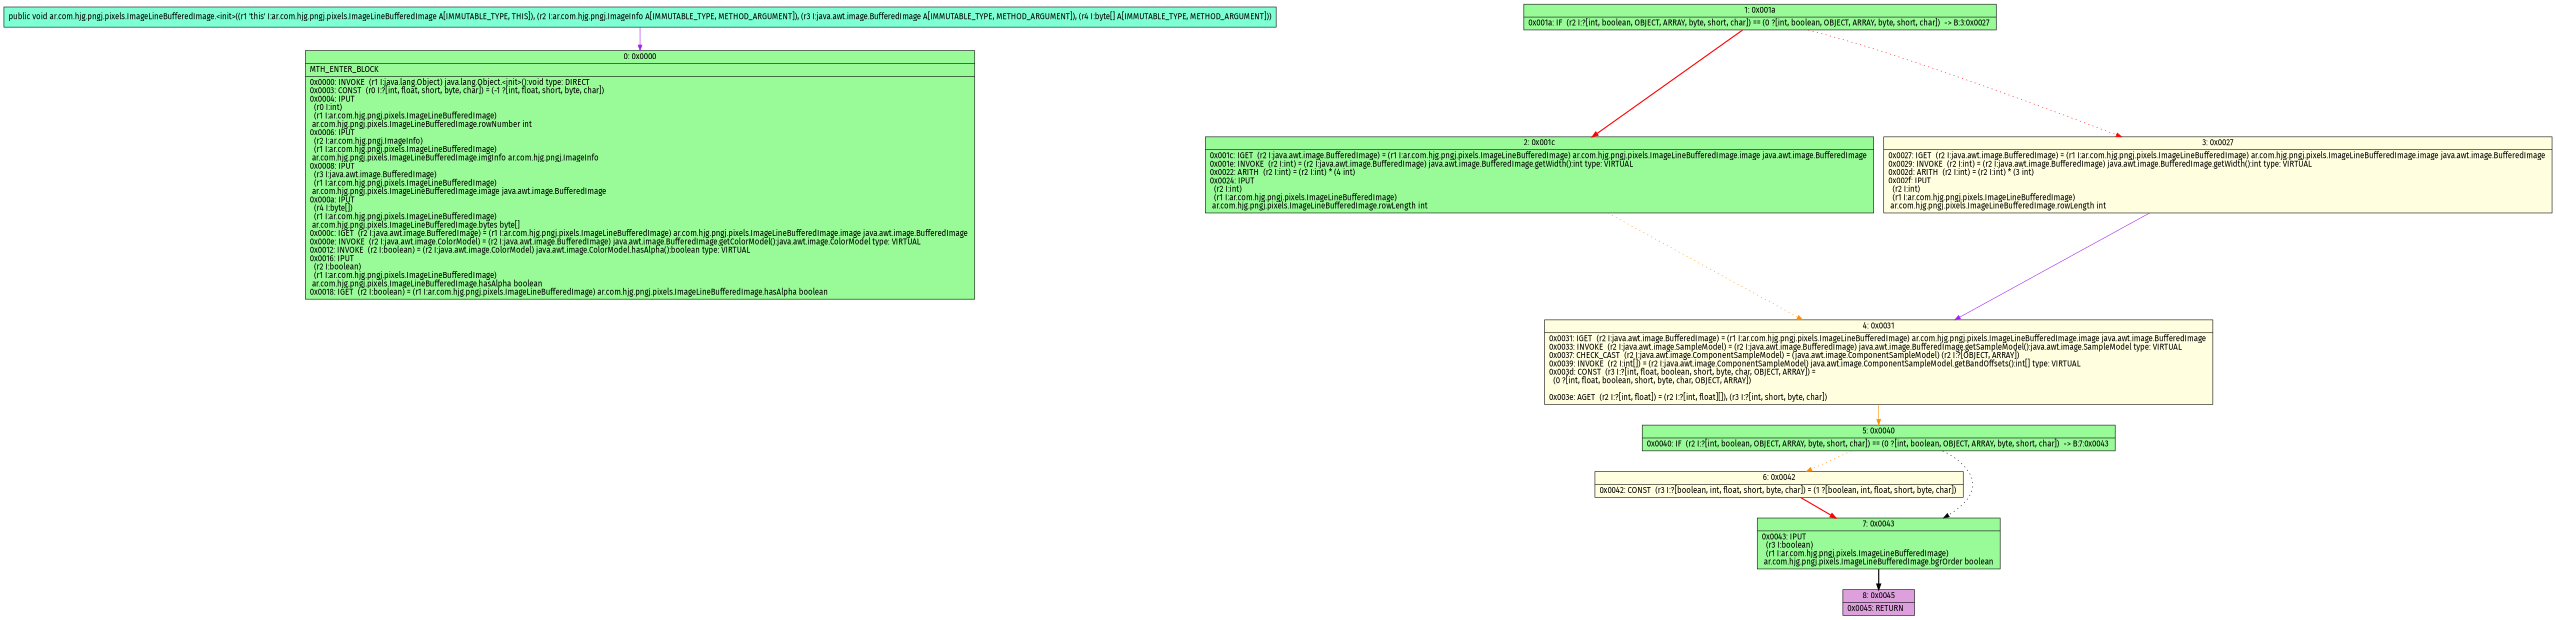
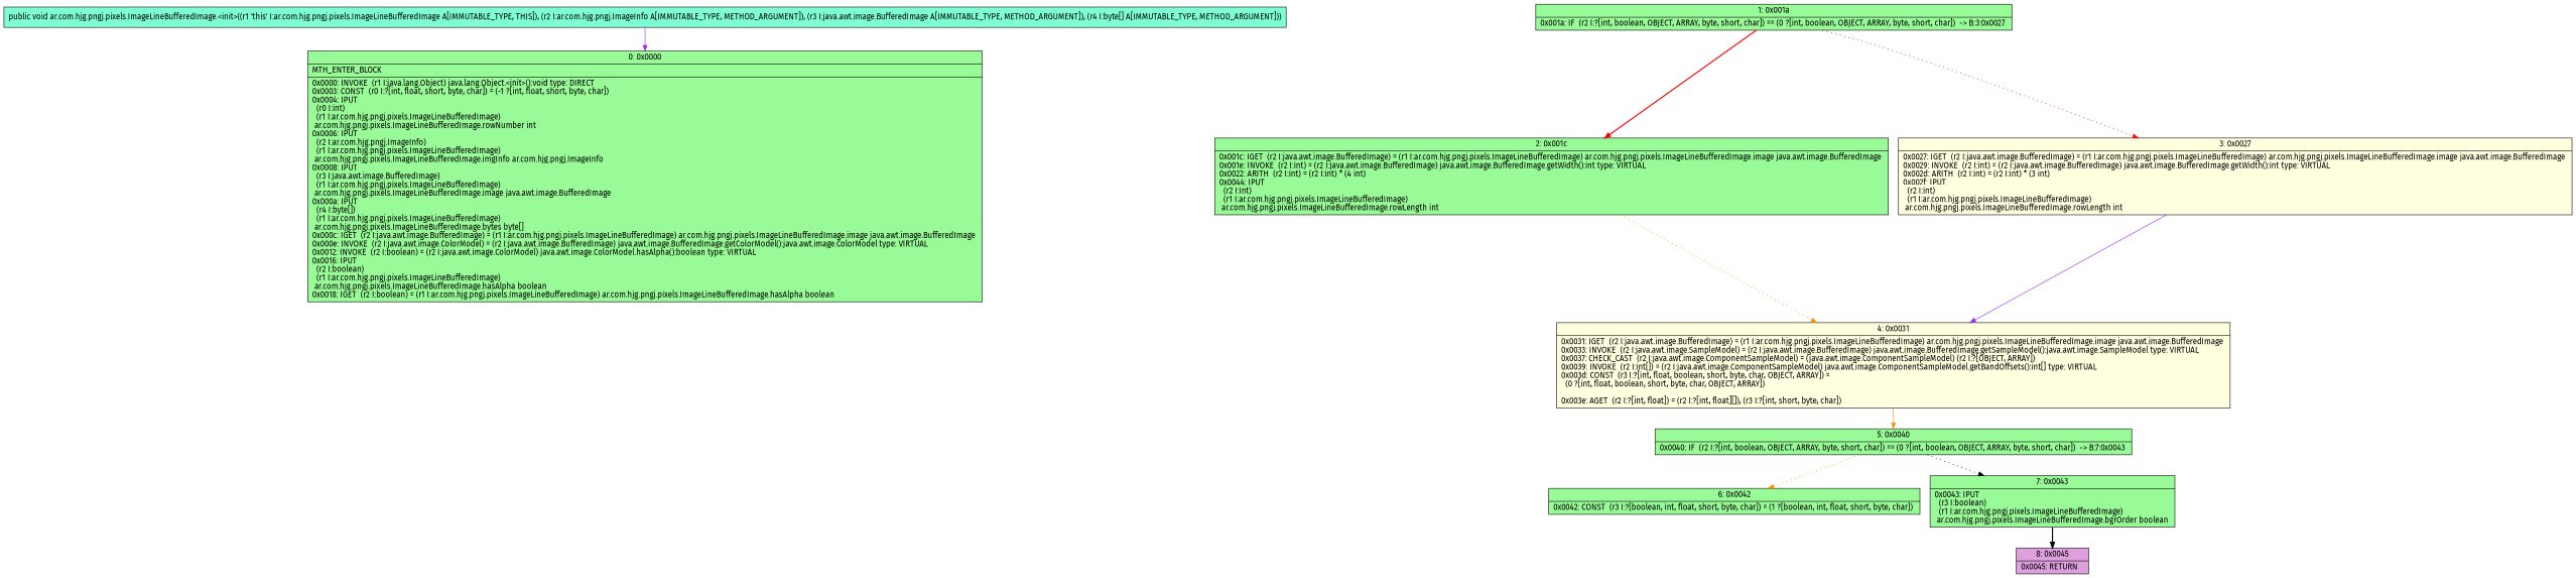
  digraph {
    fontname="Fira Sans"
    node [fillcolor=palegreen fontname="Fira Sans" shape=record style=filled]
    edge [color=red fontname="Fira Sans" style=dotted]
    n1 [label="{0\:\ 0x0000|MTH_ENTER_BLOCK\l|0x0000: INVOKE  (r1 I:java.lang.Object) java.lang.Object.\<init\>():void type: DIRECT \l0x0003: CONST  (r0 I:?[int, float, short, byte, char]) = (\-1 ?[int, float, short, byte, char]) \l0x0004: IPUT  \l  (r0 I:int)\l  (r1 I:ar.com.hjg.pngj.pixels.ImageLineBufferedImage)\l ar.com.hjg.pngj.pixels.ImageLineBufferedImage.rowNumber int \l0x0006: IPUT  \l  (r2 I:ar.com.hjg.pngj.ImageInfo)\l  (r1 I:ar.com.hjg.pngj.pixels.ImageLineBufferedImage)\l ar.com.hjg.pngj.pixels.ImageLineBufferedImage.imgInfo ar.com.hjg.pngj.ImageInfo \l0x0008: IPUT  \l  (r3 I:java.awt.image.BufferedImage)\l  (r1 I:ar.com.hjg.pngj.pixels.ImageLineBufferedImage)\l ar.com.hjg.pngj.pixels.ImageLineBufferedImage.image java.awt.image.BufferedImage \l0x000a: IPUT  \l  (r4 I:byte[])\l  (r1 I:ar.com.hjg.pngj.pixels.ImageLineBufferedImage)\l ar.com.hjg.pngj.pixels.ImageLineBufferedImage.bytes byte[] \l0x000c: IGET  (r2 I:java.awt.image.BufferedImage) = (r1 I:ar.com.hjg.pngj.pixels.ImageLineBufferedImage) ar.com.hjg.pngj.pixels.ImageLineBufferedImage.image java.awt.image.BufferedImage \l0x000e: INVOKE  (r2 I:java.awt.image.ColorModel) = (r2 I:java.awt.image.BufferedImage) java.awt.image.BufferedImage.getColorModel():java.awt.image.ColorModel type: VIRTUAL \l0x0012: INVOKE  (r2 I:boolean) = (r2 I:java.awt.image.ColorModel) java.awt.image.ColorModel.hasAlpha():boolean type: VIRTUAL \l0x0016: IPUT  \l  (r2 I:boolean)\l  (r1 I:ar.com.hjg.pngj.pixels.ImageLineBufferedImage)\l ar.com.hjg.pngj.pixels.ImageLineBufferedImage.hasAlpha boolean \l0x0018: IGET  (r2 I:boolean) = (r1 I:ar.com.hjg.pngj.pixels.ImageLineBufferedImage) ar.com.hjg.pngj.pixels.ImageLineBufferedImage.hasAlpha boolean \l}"]
    n2 [label="{1\:\ 0x001a|0x001a: IF  (r2 I:?[int, boolean, OBJECT, ARRAY, byte, short, char]) == (0 ?[int, boolean, OBJECT, ARRAY, byte, short, char])  \-\> B:3:0x0027 \l}"]
-   n3 [label="{2\:\ 0x001c|0x001c: IGET  (r2 I:java.awt.image.BufferedImage) = (r1 I:ar.com.hjg.pngj.pixels.ImageLineBufferedImage) ar.com.hjg.pngj.pixels.ImageLineBufferedImage.image java.awt.image.BufferedImage \l0x001e: INVOKE  (r2 I:int) = (r2 I:java.awt.image.BufferedImage) java.awt.image.BufferedImage.getWidth():int type: VIRTUAL \l0x0022: ARITH  (r2 I:int) = (r2 I:int) * (4 int) \l0x0024: IPUT  \l  (r2 I:int)\l  (r1 I:ar.com.hjg.pngj.pixels.ImageLineBufferedImage)\l ar.com.hjg.pngj.pixels.ImageLineBufferedImage.rowLength int \l}"]
+   n3 [label="{2\:\ 0x001c|0x001c: IGET  (r2 I:java.awt.image.BufferedImage) = (r1 I:ar.com.hjg.pngj.pixels.ImageLineBufferedImage) ar.com.hjg.pngj.pixels.ImageLineBufferedImage.image java.awt.image.BufferedImage \l0x001e: INVOKE  (r2 I:int) = (r2 I:java.awt.image.BufferedImage) java.awt.image.BufferedImage.getWidth():int type: VIRTUAL \l0x0022: ARITH  (r2 I:int) = (r2 I:int) * (4 int) \l0x0044: IPUT  \l  (r2 I:int)\l  (r1 I:ar.com.hjg.pngj.pixels.ImageLineBufferedImage)\l ar.com.hjg.pngj.pixels.ImageLineBufferedImage.rowLength int \l}"]
    n4 [fillcolor=lightyellow label="{3\:\ 0x0027|0x0027: IGET  (r2 I:java.awt.image.BufferedImage) = (r1 I:ar.com.hjg.pngj.pixels.ImageLineBufferedImage) ar.com.hjg.pngj.pixels.ImageLineBufferedImage.image java.awt.image.BufferedImage \l0x0029: INVOKE  (r2 I:int) = (r2 I:java.awt.image.BufferedImage) java.awt.image.BufferedImage.getWidth():int type: VIRTUAL \l0x002d: ARITH  (r2 I:int) = (r2 I:int) * (3 int) \l0x002f: IPUT  \l  (r2 I:int)\l  (r1 I:ar.com.hjg.pngj.pixels.ImageLineBufferedImage)\l ar.com.hjg.pngj.pixels.ImageLineBufferedImage.rowLength int \l}"]
    n5 [fillcolor=lightyellow label="{4\:\ 0x0031|0x0031: IGET  (r2 I:java.awt.image.BufferedImage) = (r1 I:ar.com.hjg.pngj.pixels.ImageLineBufferedImage) ar.com.hjg.pngj.pixels.ImageLineBufferedImage.image java.awt.image.BufferedImage \l0x0033: INVOKE  (r2 I:java.awt.image.SampleModel) = (r2 I:java.awt.image.BufferedImage) java.awt.image.BufferedImage.getSampleModel():java.awt.image.SampleModel type: VIRTUAL \l0x0037: CHECK_CAST  (r2 I:java.awt.image.ComponentSampleModel) = (java.awt.image.ComponentSampleModel) (r2 I:?[OBJECT, ARRAY]) \l0x0039: INVOKE  (r2 I:int[]) = (r2 I:java.awt.image.ComponentSampleModel) java.awt.image.ComponentSampleModel.getBandOffsets():int[] type: VIRTUAL \l0x003d: CONST  (r3 I:?[int, float, boolean, short, byte, char, OBJECT, ARRAY]) = \l  (0 ?[int, float, boolean, short, byte, char, OBJECT, ARRAY])\l \l0x003e: AGET  (r2 I:?[int, float]) = (r2 I:?[int, float][]), (r3 I:?[int, short, byte, char]) \l}"]
    n6 [label="{5\:\ 0x0040|0x0040: IF  (r2 I:?[int, boolean, OBJECT, ARRAY, byte, short, char]) == (0 ?[int, boolean, OBJECT, ARRAY, byte, short, char])  \-\> B:7:0x0043 \l}"]
-   n7 [fillcolor=lightyellow label="{6\:\ 0x0042|0x0042: CONST  (r3 I:?[boolean, int, float, short, byte, char]) = (1 ?[boolean, int, float, short, byte, char]) \l}"]
+   n7 [label="{6\:\ 0x0042|0x0042: CONST  (r3 I:?[boolean, int, float, short, byte, char]) = (1 ?[boolean, int, float, short, byte, char]) \l}"]
    n8 [label="{7\:\ 0x0043|0x0043: IPUT  \l  (r3 I:boolean)\l  (r1 I:ar.com.hjg.pngj.pixels.ImageLineBufferedImage)\l ar.com.hjg.pngj.pixels.ImageLineBufferedImage.bgrOrder boolean \l}"]
    n9 [fillcolor=plum label="{8\:\ 0x0045|0x0045: RETURN   \l}"]
    n10 [fillcolor=aquamarine label="{public void ar.com.hjg.pngj.pixels.ImageLineBufferedImage.\<init\>((r1 'this' I:ar.com.hjg.pngj.pixels.ImageLineBufferedImage A[IMMUTABLE_TYPE, THIS]), (r2 I:ar.com.hjg.pngj.ImageInfo A[IMMUTABLE_TYPE, METHOD_ARGUMENT]), (r3 I:java.awt.image.BufferedImage A[IMMUTABLE_TYPE, METHOD_ARGUMENT]), (r4 I:byte[] A[IMMUTABLE_TYPE, METHOD_ARGUMENT])) }"]
    n2 -> n3 [style=bold]
    n2 -> n4
    n3 -> n5 [color=darkorange]
    n4 -> n5 [color=purple style=solid]
    n5 -> n6 [color=darkorange style=solid]
    n6 -> n7 [color=darkorange]
    n6 -> n8 [color=black]
-   n7 -> n8 [style=bold]
    n8 -> n9 [color=black style=bold]
    n10 -> n1 [color=purple style=solid]
  }
